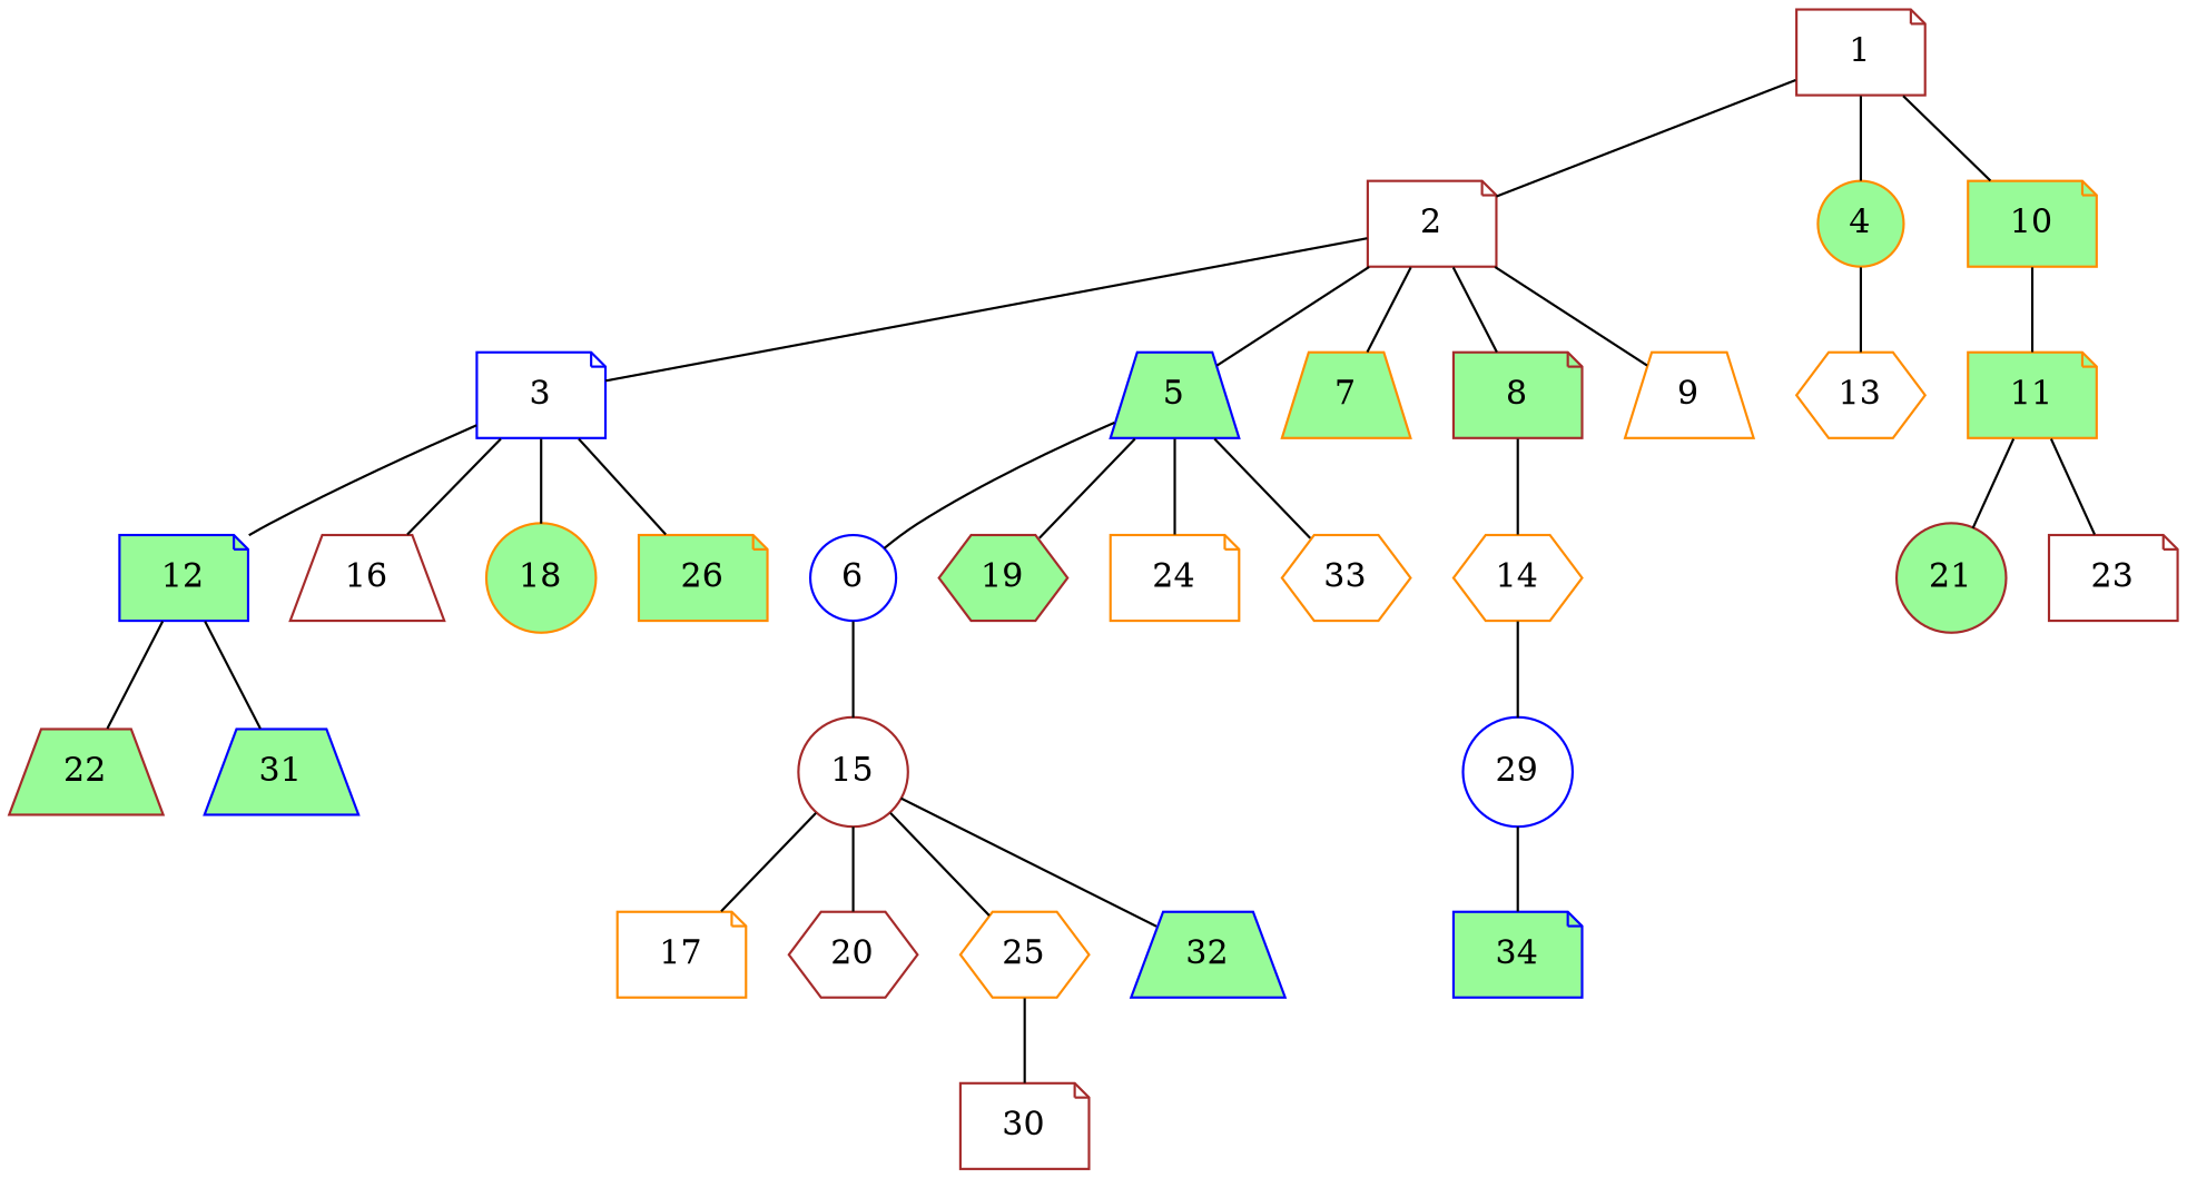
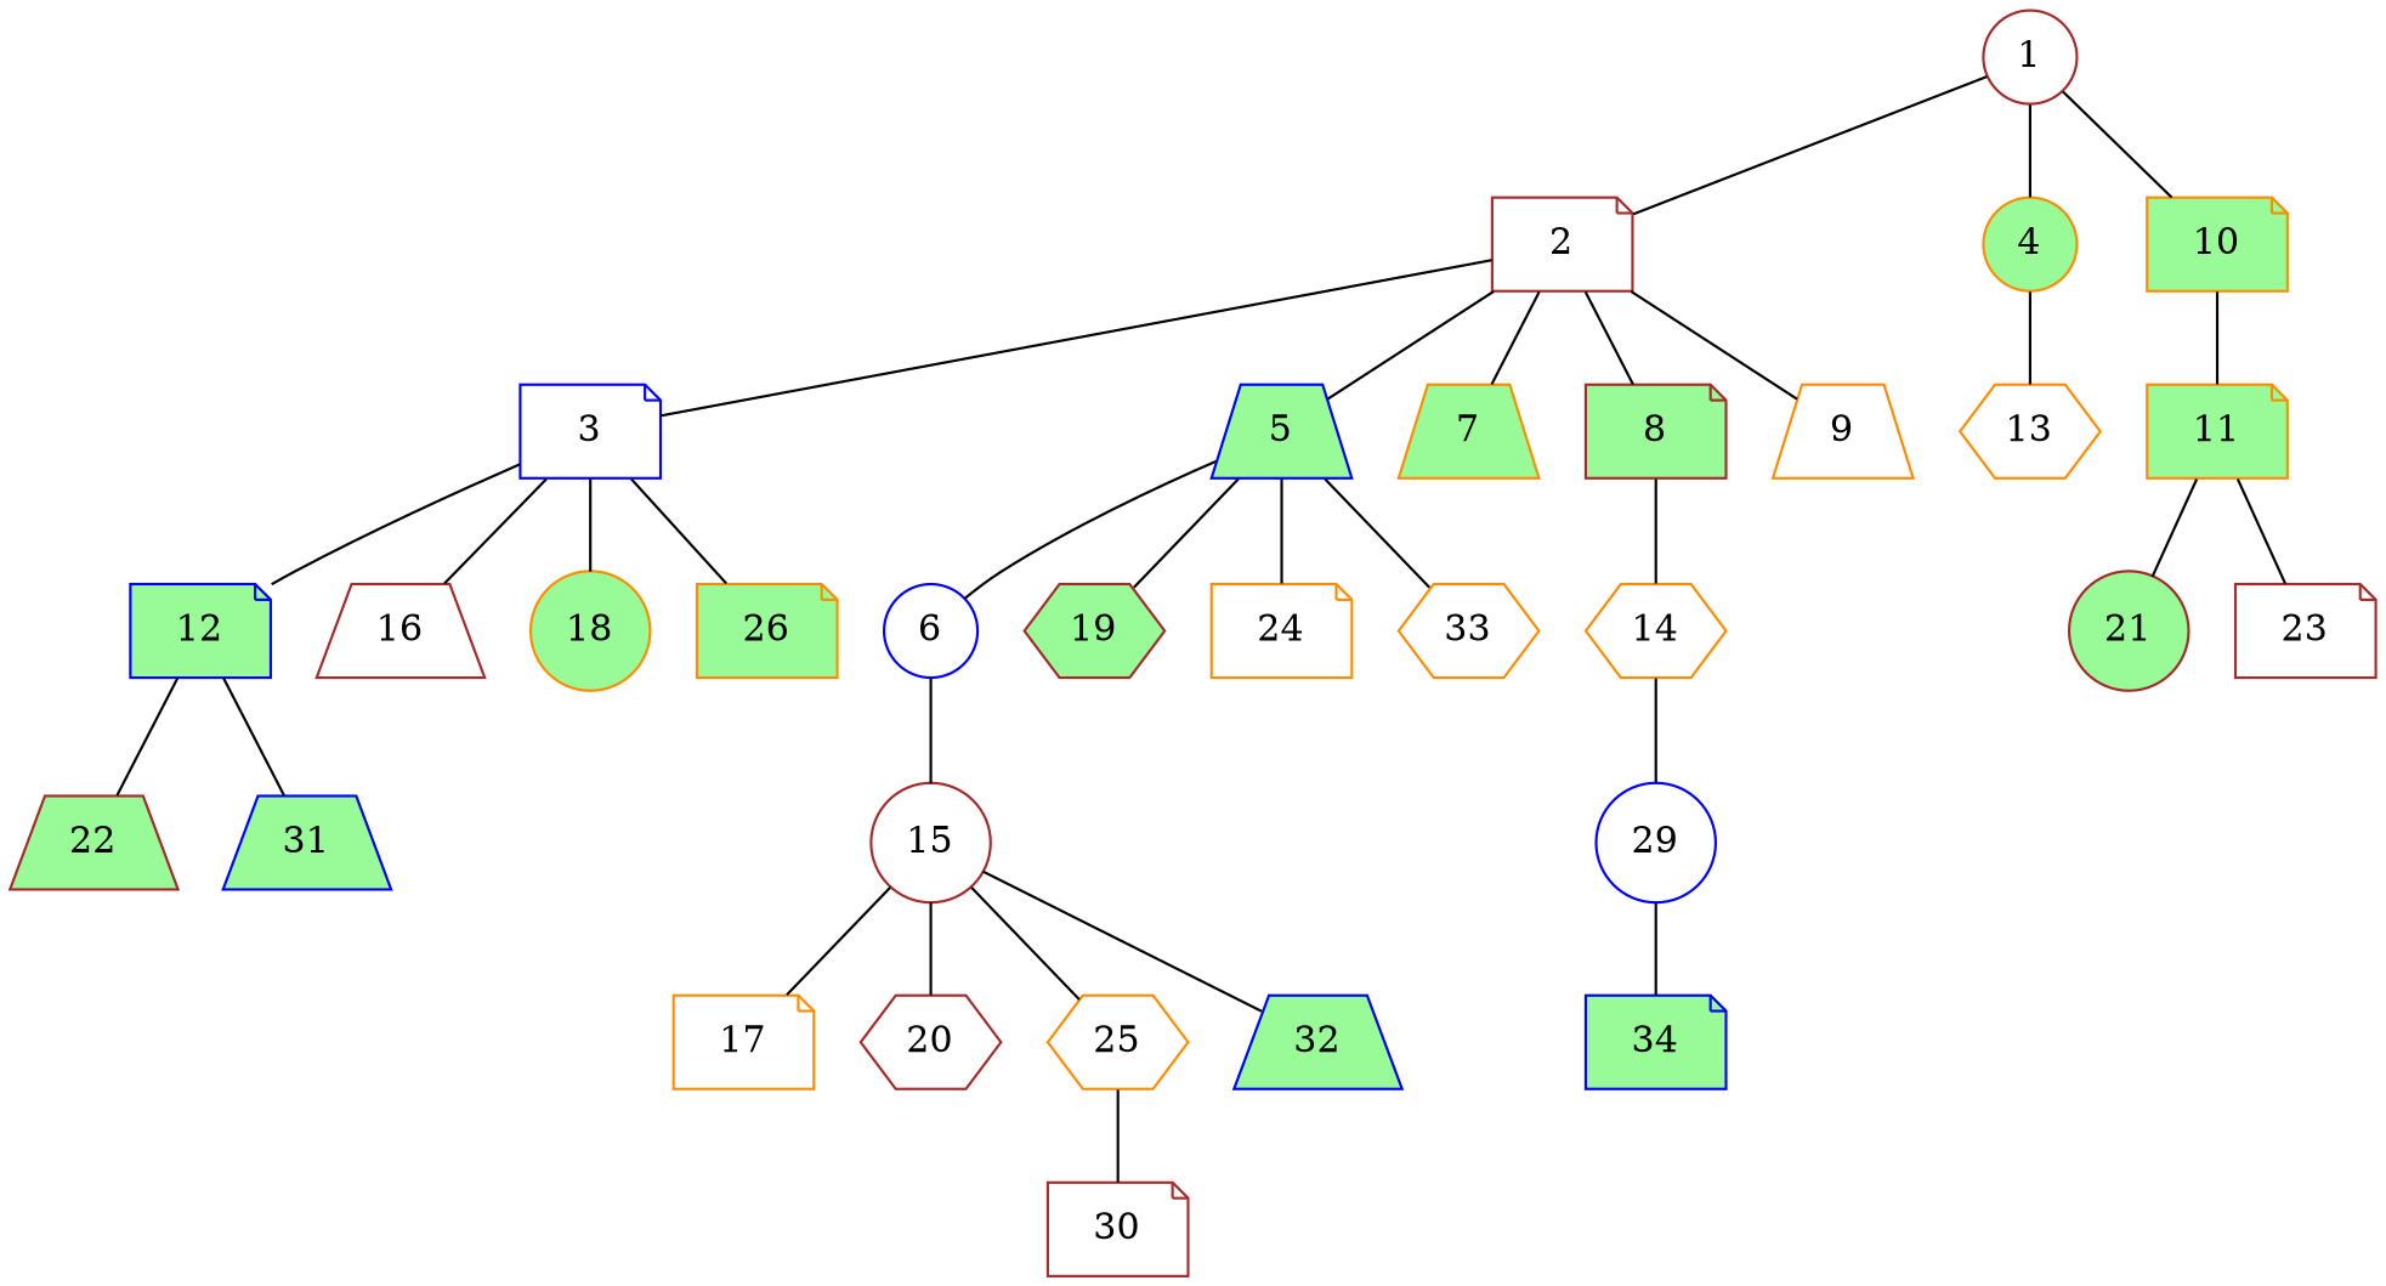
  graph {
    node [color=darkorange fillcolor=white shape=note style=filled]
    edge [weight=1.0]
-   1 [color=brown]
+   1 [color=brown shape=circle]
    2 [color=brown]
    4 [fillcolor=palegreen shape=circle]
    10 [fillcolor=palegreen]
    3 [color=blue]
    5 [color=blue fillcolor=palegreen shape=trapezium]
    7 [fillcolor=palegreen shape=trapezium]
    8 [color=brown fillcolor=palegreen]
    9 [shape=trapezium]
    13 [shape=hexagon]
    11 [fillcolor=palegreen]
    12 [color=blue fillcolor=palegreen]
    16 [color=brown shape=trapezium]
    18 [fillcolor=palegreen shape=circle]
    26 [fillcolor=palegreen]
    6 [color=blue shape=circle]
    19 [color=brown fillcolor=palegreen shape=hexagon]
    24
    33 [shape=hexagon]
    14 [shape=hexagon]
    22 [color=brown fillcolor=palegreen shape=trapezium]
    31 [color=blue fillcolor=palegreen shape=trapezium]
    15 [color=brown shape=circle]
    17
    20 [color=brown shape=hexagon]
    25 [shape=hexagon]
    32 [color=blue fillcolor=palegreen shape=trapezium]
    29 [color=blue shape=circle]
    21 [color=brown fillcolor=palegreen shape=circle]
    23 [color=brown]
    34 [color=blue fillcolor=palegreen]
    30 [color=brown]
    1 -- 2
    1 -- 4 [weight=2.0]
    1 -- 10
    2 -- 3
    2 -- 5
    2 -- 7
    2 -- 8
    2 -- 9
    4 -- 13
    10 -- 11 [weight=2.0]
    3 -- 12
    3 -- 16
    3 -- 18
    3 -- 26
    5 -- 6
    5 -- 19
    5 -- 24 [weight=2.0]
    5 -- 33
    8 -- 14
    11 -- 21
    11 -- 23
    12 -- 22
    12 -- 31
    6 -- 15
    14 -- 29
    15 -- 17
    15 -- 20 [weight=5.0]
    15 -- 25
    15 -- 32
    25 -- 30
    29 -- 34
  }
